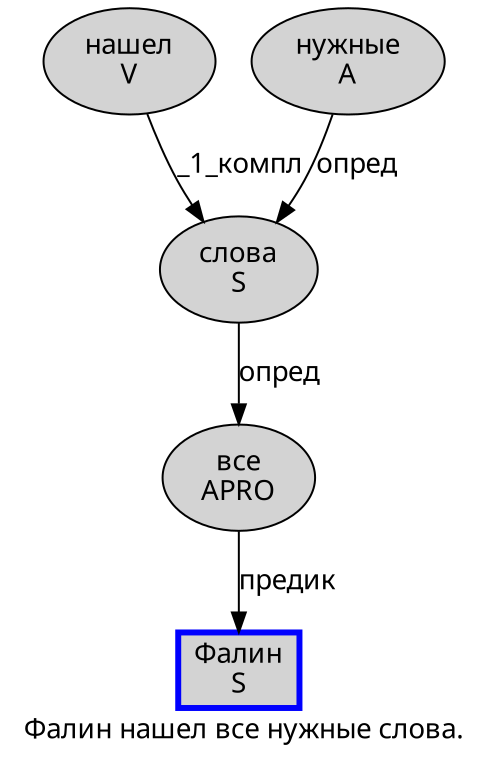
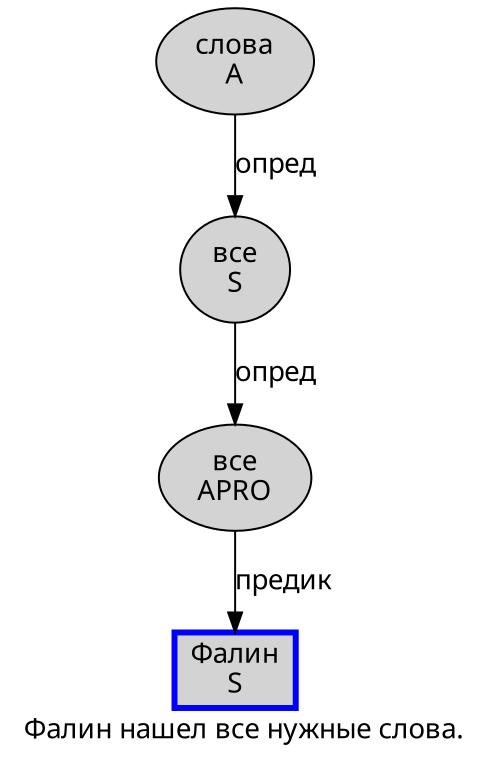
  digraph {
    fontname="Noto Sans"
    label="Фалин нашел все нужные слова."
    node [fillcolor=lightgray fontname="Noto Sans" penwidth=1 shape=ellipse style=filled]
    edge [fontname="Noto Sans"]
    n1 [color=blue label="Фалин\nS" penwidth=3 shape=box]
-   n2 [label="нашел\nV"]
-   n3 [label="слова\nS"]
+   n3 [label="все\nS"]
    n4 [label="все\nAPRO"]
-   n5 [label="нужные\nA"]
-   n2 -> n3 [label="_1_компл"]
+   n5 [label="слова\nA"]
    n3 -> n4 [label="опред"]
    n4 -> n1 [label="предик"]
    n5 -> n3 [label="опред"]
  }
